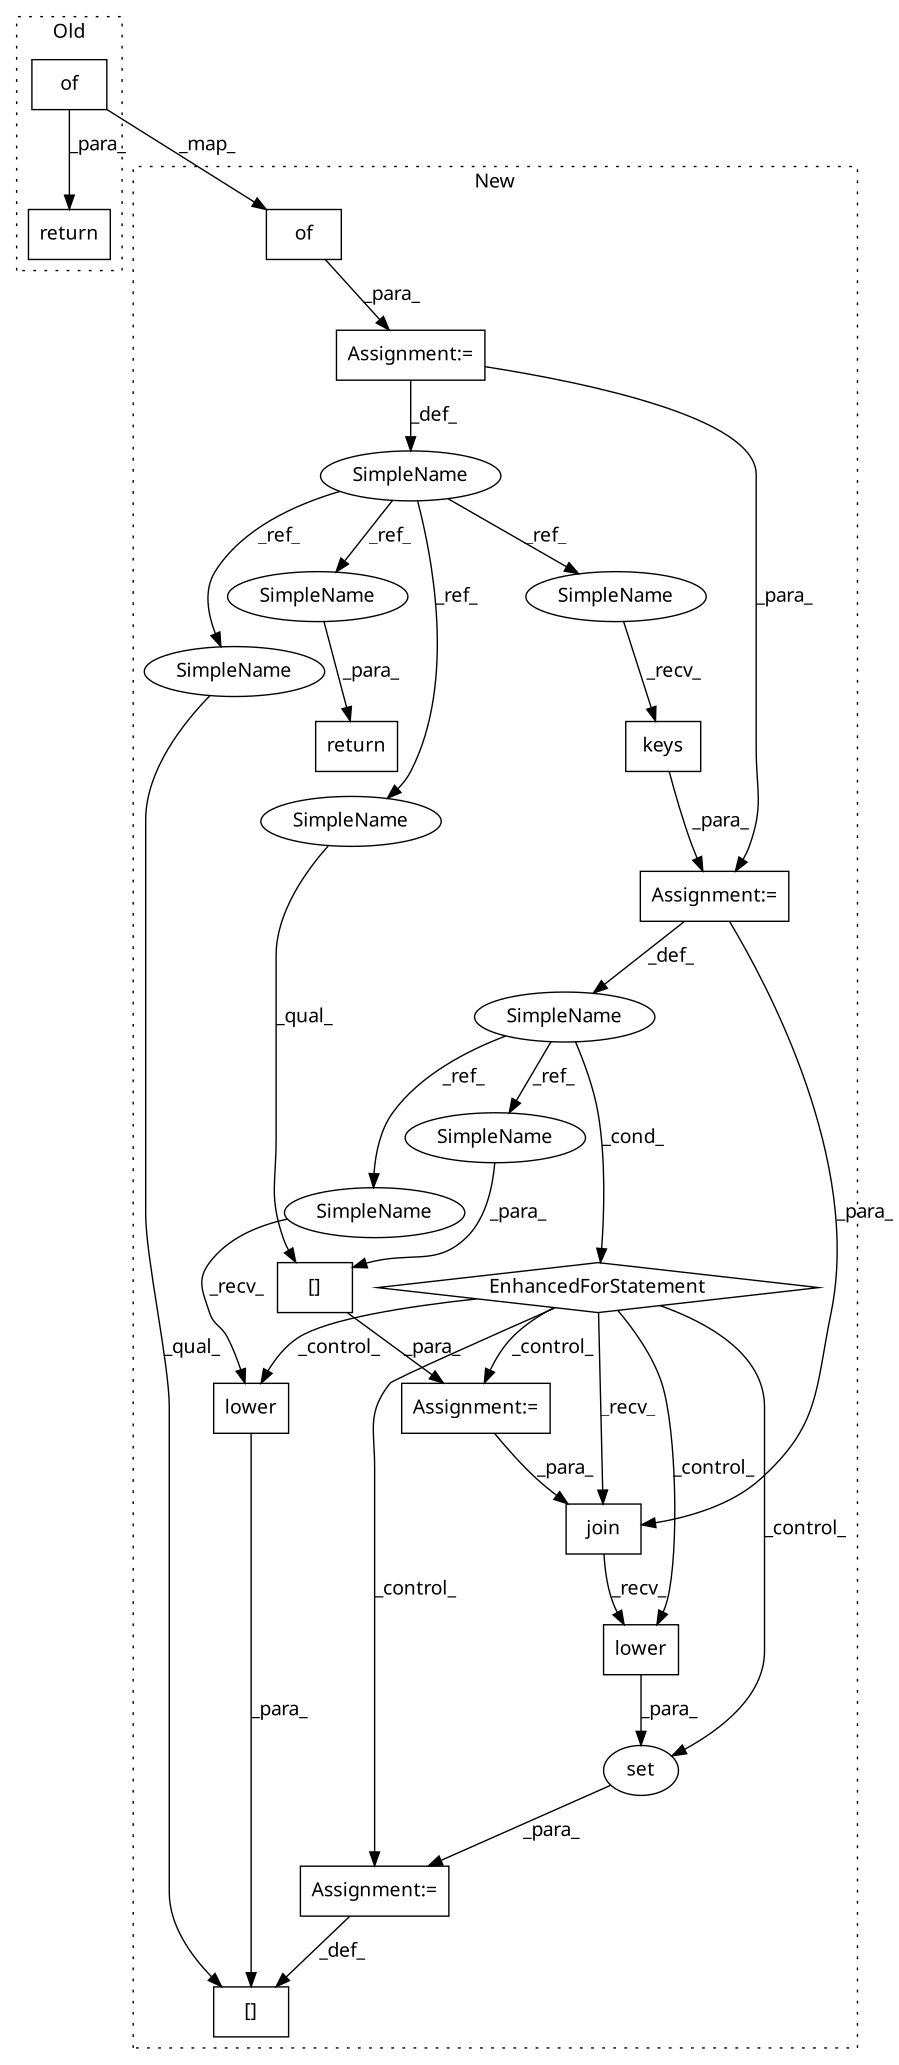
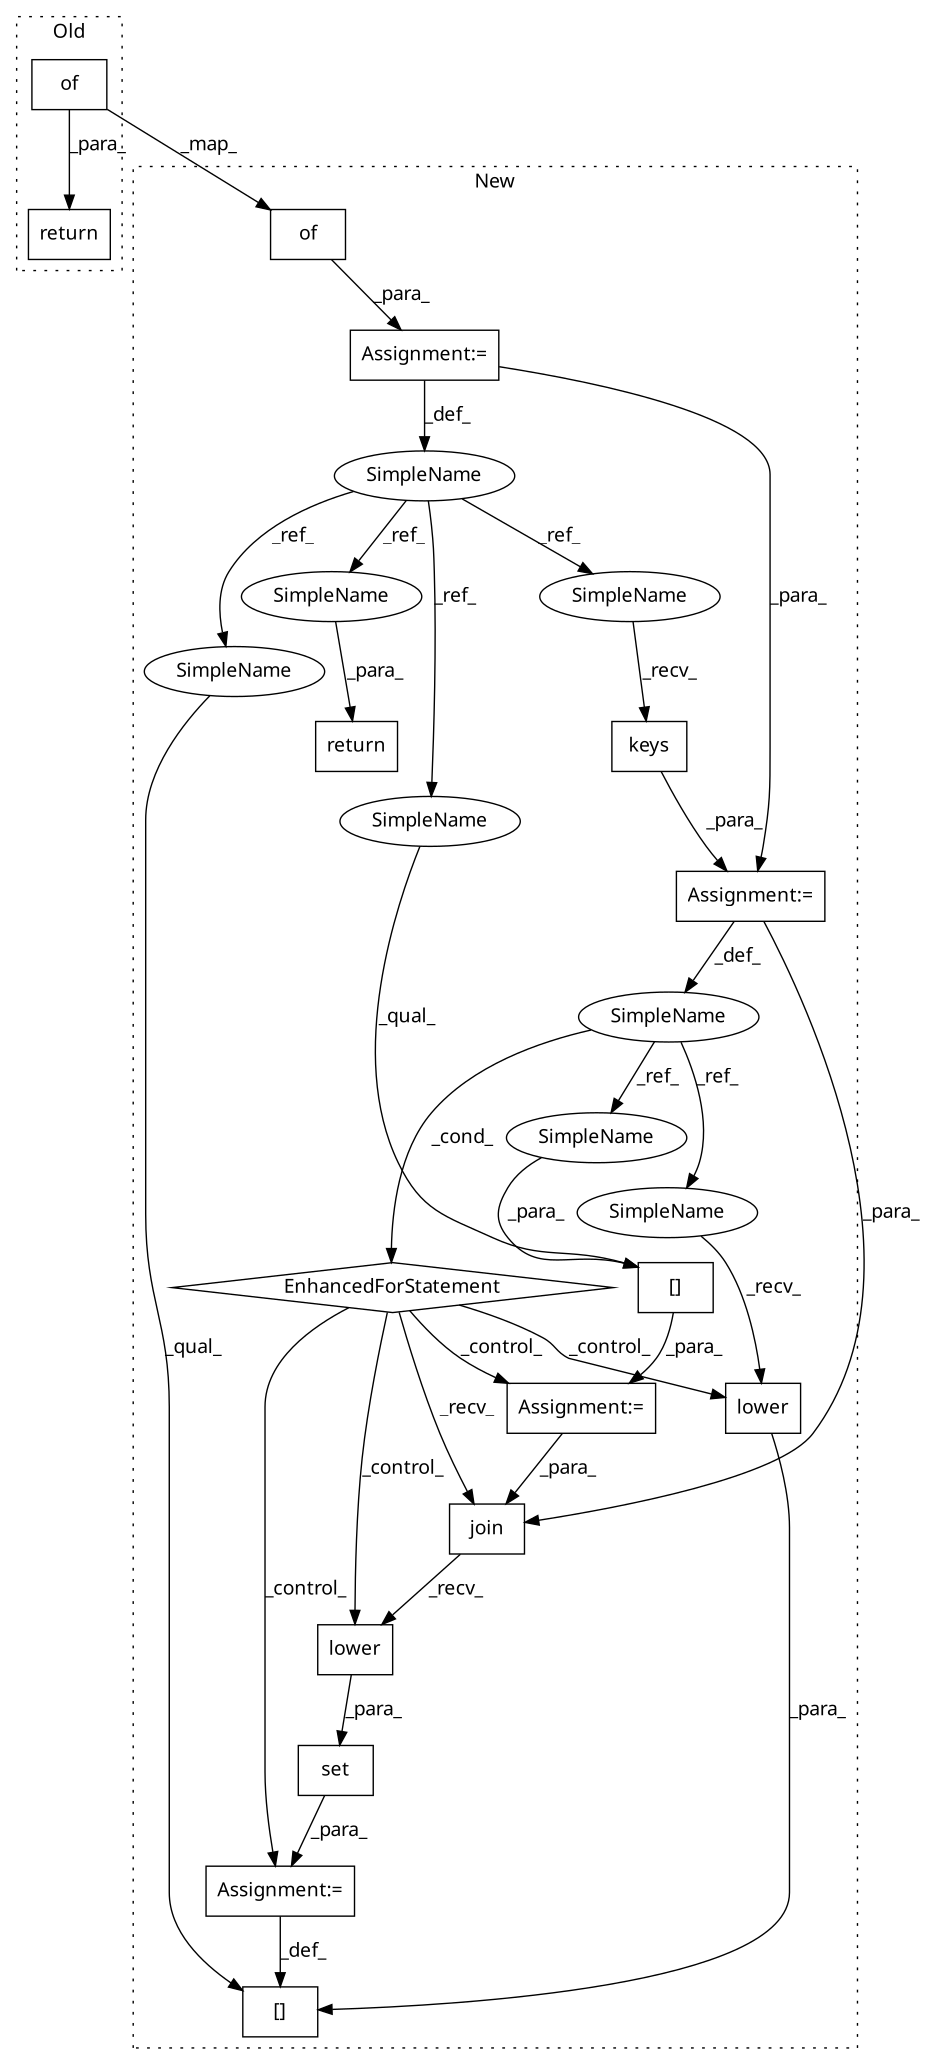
  digraph {
    fontname="Noto Sans"
    node [a=42 fontname="Noto Sans" l=9 s="6750,6839" shape=box]
    edge [fontname="Noto Sans"]
    n1 [a=41 l=7 label=return s=6540]
    n2 [a=32 l="3,1" label=of s="6551,6720"]
    n3 [a=32 l=6 label=keys s=6833]
    n4 [a=7 l="53,2" label="Assignment:="]
    n5 [a=70 l="53,2" label=EnhancedForStatement shape=diamond]
    n6 [a=7 l=1 label="Assignment:=" s=6922]
    n7 [l=10 label=SimpleName s=6810 shape=ellipse]
    n8 [a=7 l=1 label="Assignment:=" s=6863]
    n9 [a=2 l="10,1" label="[]" s="6864,6884"]
    n10 [a=32 l="3,1" label=of s="6574,6743"]
    n11 [a=2 l="10,1" label="[]" s="6893,6921"]
-   n12 [a=32 l="4,1" label=set s="6923,6958" shape=ellipse]
+   n12 [a=32 l="4,1" label=set s="6923,6958"]
    n13 [a=32 l=7 label=lower s=6951]
    n14 [label=SimpleName s=6560 shape=ellipse]
    n15 [a=32 l=7 label=lower s=6914]
    n16 [a=32 l="5,1" label=join s="6930,6949"]
    n17 [a=7 l=1 label="Assignment:=" s=6569]
    n18 [a=41 l=7 label=return s=6971]
    n19 [label=SimpleName s=6823 shape=ellipse]
    n20 [label=SimpleName s=6978 shape=ellipse]
    n21 [label=SimpleName s=6893 shape=ellipse]
    n22 [label=SimpleName s=6864 shape=ellipse]
    n23 [l=10 label=SimpleName s=6903 shape=ellipse]
    n24 [l=10 label=SimpleName s=6874 shape=ellipse]
    subgraph cluster_1 {
      label=Old
      style=dotted
      n1
      n2
    }
    subgraph cluster_2 {
      label=New
      style=dotted
      n3
      n4
      n5
      n6
      n7
      n8
      n9
      n10
      n11
      n12
      n13
      n14
      n15
      n16
      n17
      n18
      n19
      n20
      n21
      n22
      n23
      n24
    }
    n2 -> n1 [label=_para_]
    n2 -> n10 [label=_map_]
    n3 -> n4 [label=_para_]
    n4 -> n7 [label=_def_]
    n4 -> n16 [label=_para_]
    n5 -> n6 [label=_control_]
    n5 -> n8 [label=_control_]
-   n5 -> n12 [label=_control_]
    n5 -> n13 [label=_control_]
    n5 -> n15 [label=_control_]
    n5 -> n16 [label=_recv_]
    n6 -> n11 [label=_def_]
    n7 -> n5 [label=_cond_]
    n7 -> n23 [label=_ref_]
    n7 -> n24 [label=_ref_]
    n8 -> n16 [label=_para_]
    n9 -> n8 [label=_para_]
    n10 -> n17 [label=_para_]
    n12 -> n6 [label=_para_]
    n13 -> n12 [label=_para_]
    n14 -> n19 [label=_ref_]
    n14 -> n20 [label=_ref_]
    n14 -> n21 [label=_ref_]
    n14 -> n22 [label=_ref_]
    n15 -> n11 [label=_para_]
    n16 -> n13 [label=_recv_]
    n17 -> n4 [label=_para_]
    n17 -> n14 [label=_def_]
    n19 -> n3 [label=_recv_]
    n20 -> n18 [label=_para_]
    n21 -> n11 [label=_qual_]
    n22 -> n9 [label=_qual_]
    n23 -> n15 [label=_recv_]
    n24 -> n9 [label=_para_]
  }
